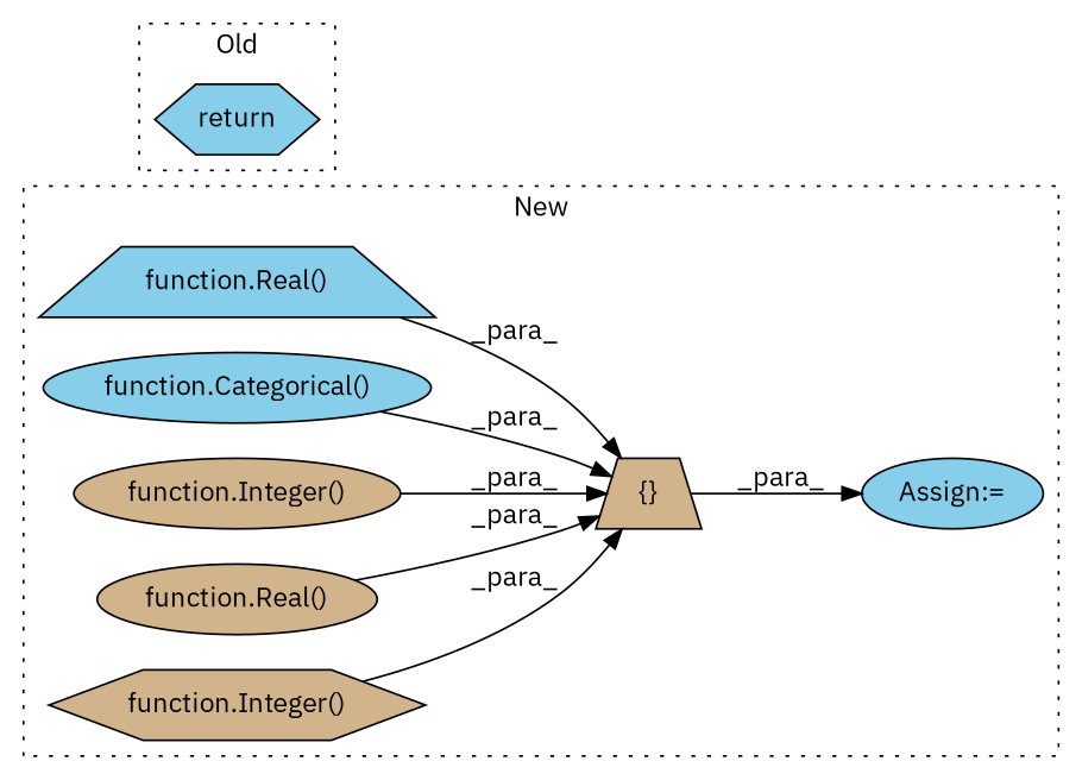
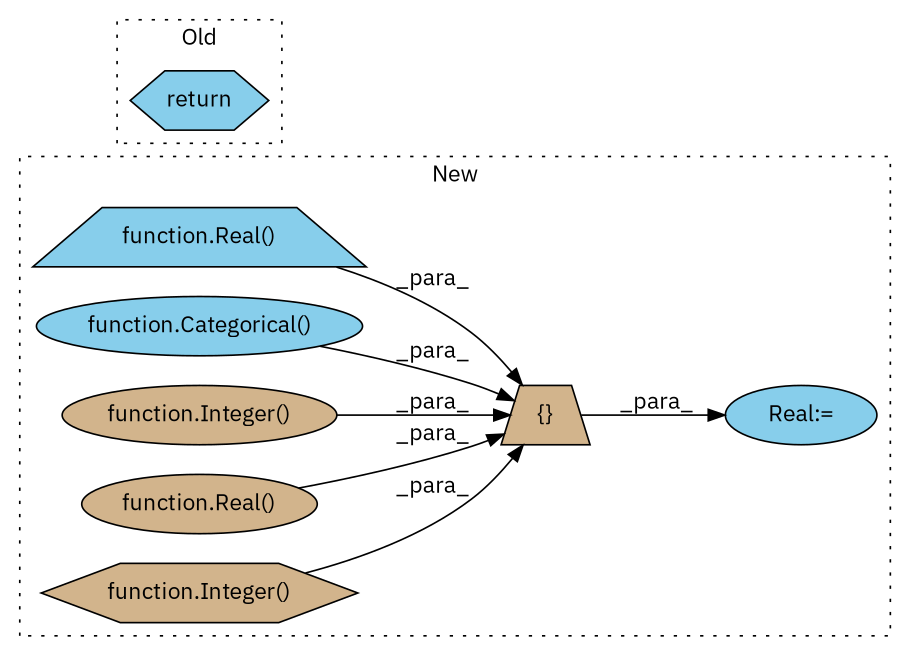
  digraph {
    rankdir=LR
    fontname="IBM Plex Sans"
    node [a=75 shape=ellipse style=filled fillcolor=skyblue fontname="IBM Plex Sans"]
    edge [fontname="IBM Plex Sans"]
    n1 [l=78 label="function.Real()" s=43361 shape=trapezium]
    n2 [a=59 l="14,0" label="{}" s="43094,43945" shape=trapezium fillcolor=tan]
-   n3 [a=68 l=3 label="Assign:=" s=43091]
+   n3 [a=68 l=3 label="Real:=" s=43091]
    n4 [l=70 label="function.Categorical()" s=43459]
    n5 [l=74 label="function.Integer()" s=43108 fillcolor=tan]
    n6 [l=67 label="function.Real()" s=43543 fillcolor=tan]
    n7 [l=71 label="function.Integer()" s=43233 shape=hexagon fillcolor=tan]
    n8 [a=93 l=7 label=return s=35635 shape=hexagon]
    subgraph cluster_1 {
      label=New
      style=dotted
      n1
      n2
      n3
      n4
      n5
      n6
      n7
    }
    subgraph cluster_2 {
      label=Old
      style=dotted
      n8
    }
    n1 -> n2 [label=_para_]
    n2 -> n3 [label=_para_]
    n4 -> n2 [label=_para_]
    n5 -> n2 [label=_para_]
    n6 -> n2 [label=_para_]
    n7 -> n2 [label=_para_]
  }
